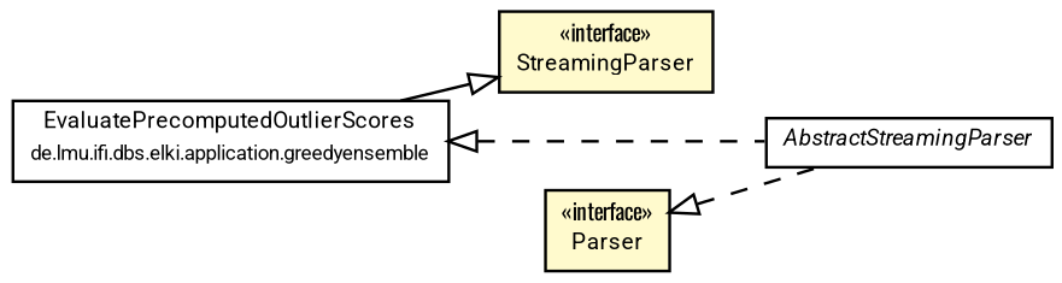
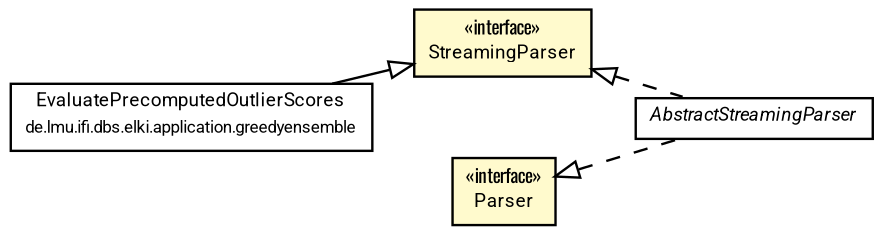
  digraph {
    fontname=Oswald
    nodesep=0.15
    rankdir=LR
    ranksep=0.25
    node [fontcolor=black fontname=Oswald fontsize=8 margin=0 shape=plaintext]
    edge [color=black fontname=Oswald fontsize=7 labelfontname=Roboto labelfontsize=7 weight=9 arrowtail=empty dir=back style=dashed]
    n1 [height=0 label=<<table title="de.lmu.ifi.dbs.elki.application.greedyensemble.EvaluatePrecomputedOutlierScores" border="0" cellborder="1" cellspacing="0" cellpadding="2" href="../../application/greedyensemble/EvaluatePrecomputedOutlierScores.html" target="_parent"> 		<tr><td><table border="0" cellspacing="0" cellpadding="1"> 		<tr><td align="center" balign="center"> <font face="Roboto">EvaluatePrecomputedOutlierScores</font> </td></tr> 		<tr><td align="center" balign="center"> <font face="Roboto" point-size="7.0">de.lmu.ifi.dbs.elki.application.greedyensemble</font> </td></tr> 		</table></td></tr> 		</table>> width=0]
    n2 [height=0 label=<<table title="de.lmu.ifi.dbs.elki.datasource.parser.StreamingParser" border="0" cellborder="1" cellspacing="0" cellpadding="2" bgcolor="lemonChiffon" href="StreamingParser.html" target="_parent"> 		<tr><td><table border="0" cellspacing="0" cellpadding="1"> 		<tr><td align="center" balign="center"> &#171;interface&#187; </td></tr> 		<tr><td align="center" balign="center"> <font face="Roboto">StreamingParser</font> </td></tr> 		</table></td></tr> 		</table>> width=0]
    n3 [height=0 label=<<table title="de.lmu.ifi.dbs.elki.datasource.parser.AbstractStreamingParser" border="0" cellborder="1" cellspacing="0" cellpadding="2" href="AbstractStreamingParser.html" target="_parent"> 		<tr><td><table border="0" cellspacing="0" cellpadding="1"> 		<tr><td align="center" balign="center"> <font face="Roboto"><i>AbstractStreamingParser</i></font> </td></tr> 		</table></td></tr> 		</table>> width=0]
    n4 [height=0 label=<<table title="de.lmu.ifi.dbs.elki.datasource.parser.Parser" border="0" cellborder="1" cellspacing="0" cellpadding="2" bgcolor="LemonChiffon" href="Parser.html" target="_parent"> 		<tr><td><table border="0" cellspacing="0" cellpadding="1"> 		<tr><td align="center" balign="center"> &#171;interface&#187; </td></tr> 		<tr><td align="center" balign="center"> <font face="Roboto">Parser</font> </td></tr> 		</table></td></tr> 		</table>> width=0]
    n1 -> n2 [arrowhead=onormal weight=1 arrowtail="" dir="" style=""]
-   n1 -> n3
+   n2 -> n3
    n4 -> n3
  }
